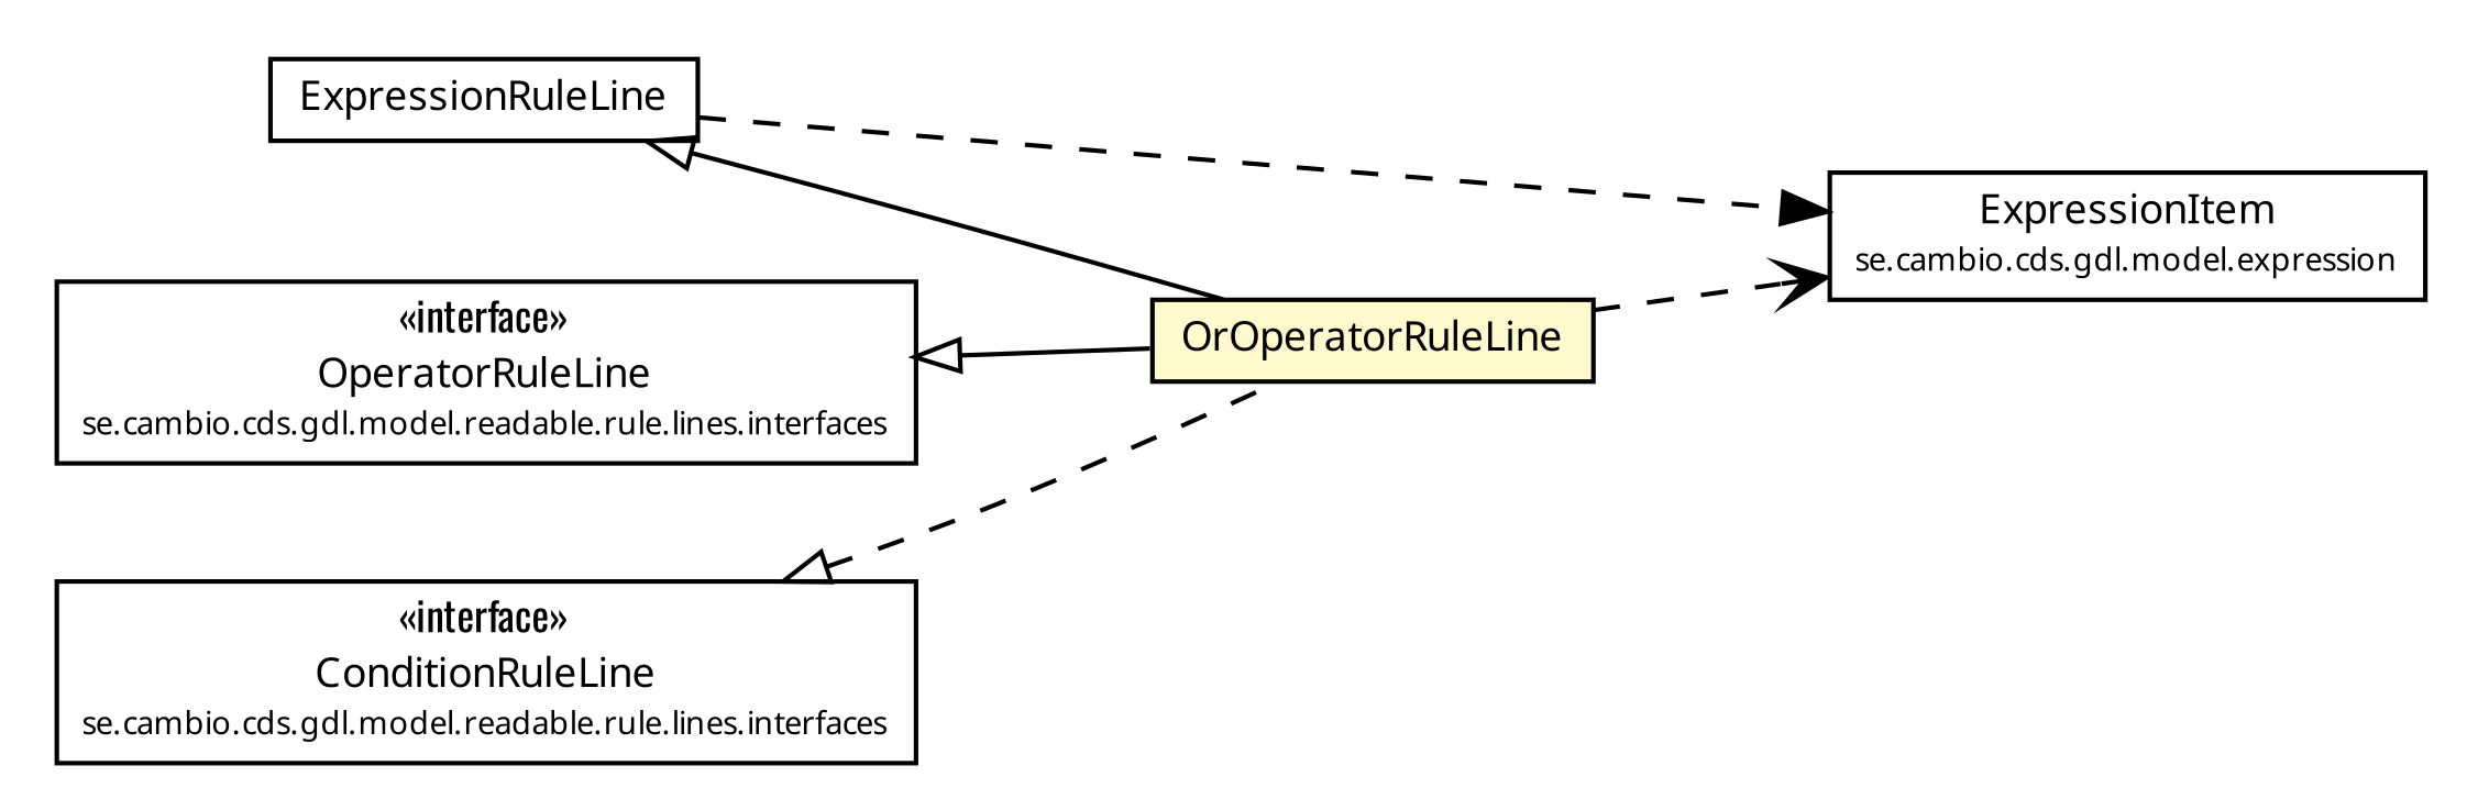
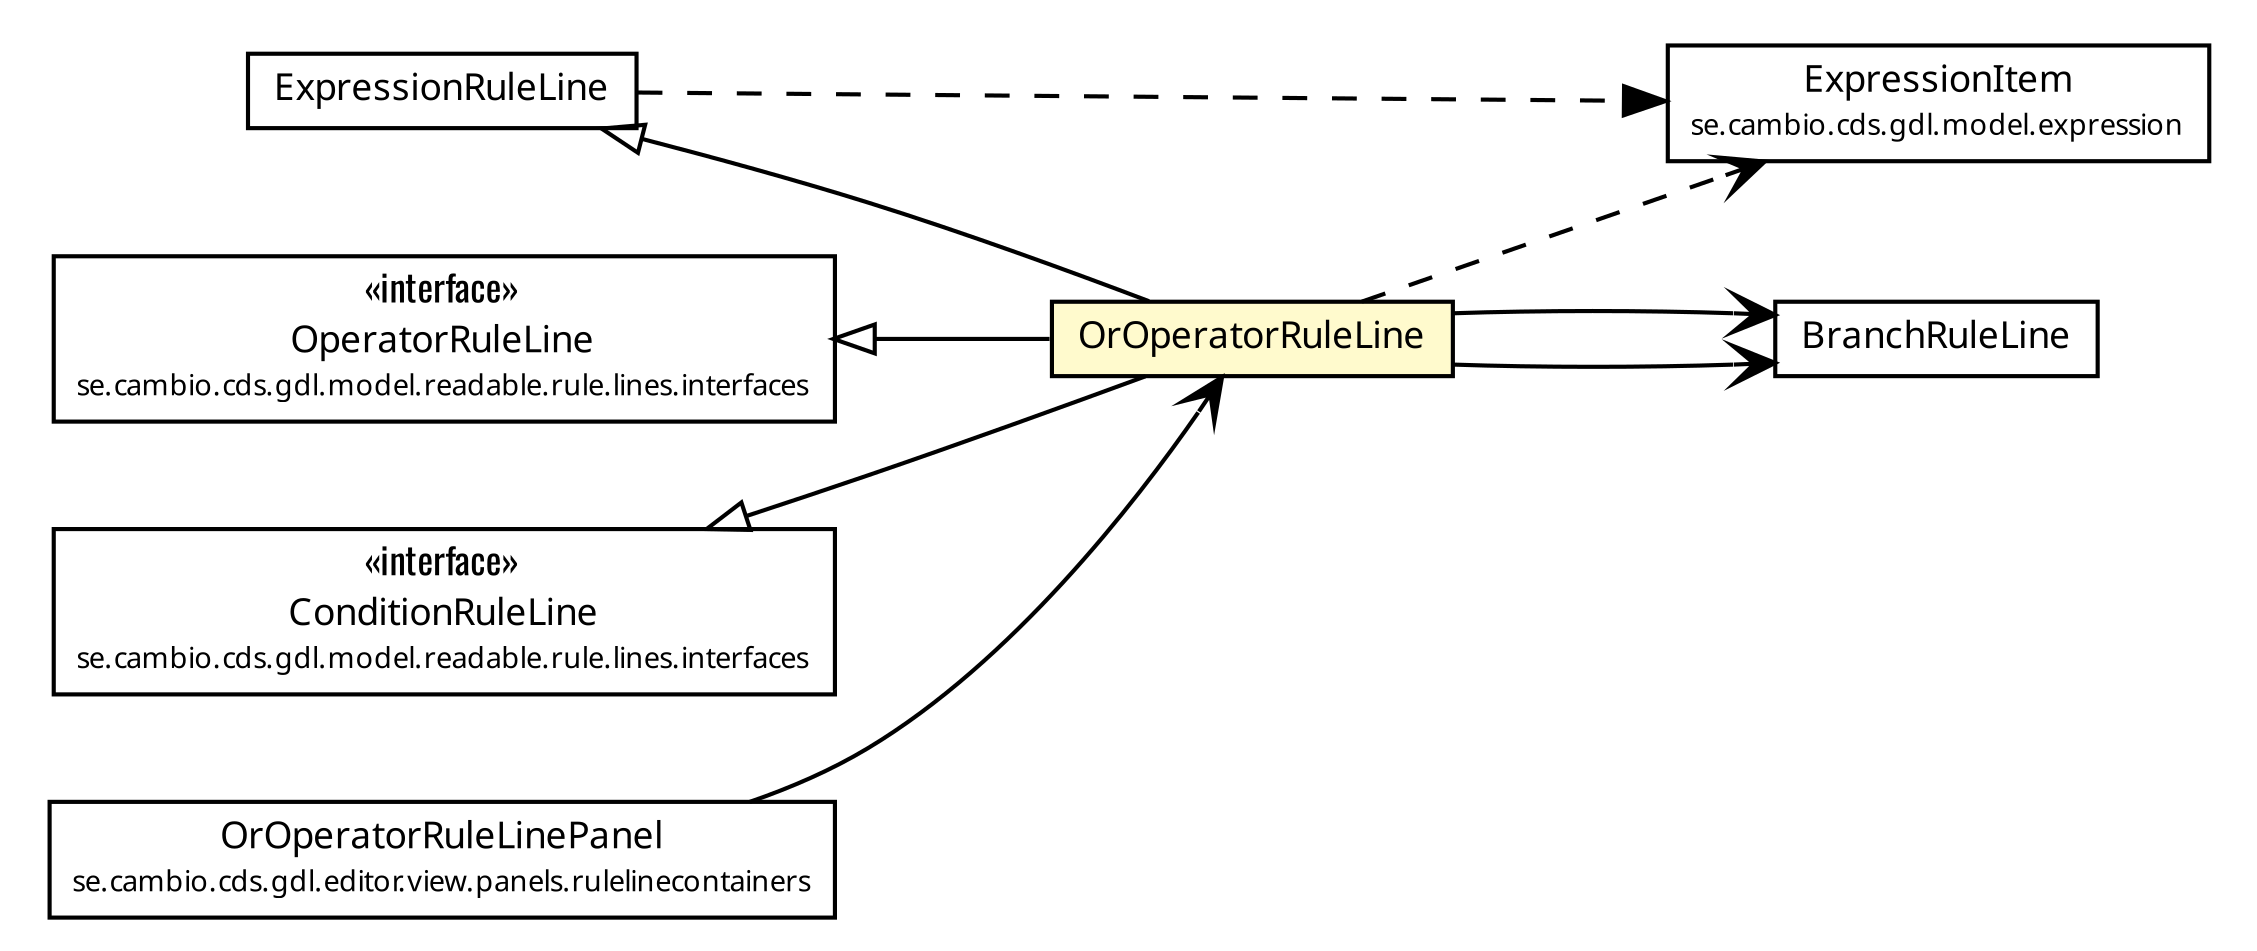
  digraph {
    fontname=Oswald
    nodesep=0.25
    rankdir=LR
    ranksep=0.5
    node [fontcolor=black fontname=Oswald fontsize=9.0 shape=plaintext]
    edge [arrowhead=open color=black fontcolor=black fontname=Oswald fontsize=10.0 headport=p labelfontname="Trebuchet MS" labelfontsize=10 tailport=p]
    n1 [label=<<table title="se.cambio.cds.gdl.model.expression.ExpressionItem" border="0" cellborder="1" cellspacing="0" cellpadding="2" port="p" href="../../../expression/ExpressionItem.html"> 		<tr><td><table border="0" cellspacing="0" cellpadding="1"> <tr><td align="center" balign="center"><font face="Trebuchet MS"> ExpressionItem </font></td></tr> <tr><td align="center" balign="center"><font face="Trebuchet MS" point-size="7.0"> se.cambio.cds.gdl.model.expression </font></td></tr> 		</table></td></tr> 		</table>>]
    n2 [label=<<table title="se.cambio.cds.gdl.model.readable.rule.lines.OrOperatorRuleLine" border="0" cellborder="1" cellspacing="0" cellpadding="2" port="p" bgcolor="lemonChiffon" href="./OrOperatorRuleLine.html"> 		<tr><td><table border="0" cellspacing="0" cellpadding="1"> <tr><td align="center" balign="center"><font face="Trebuchet MS"> OrOperatorRuleLine </font></td></tr> 		</table></td></tr> 		</table>>]
+   n3 [label=<<table title="se.cambio.cds.gdl.model.readable.rule.lines.BranchRuleLine" border="0" cellborder="1" cellspacing="0" cellpadding="2" port="p" href="./BranchRuleLine.html"> 		<tr><td><table border="0" cellspacing="0" cellpadding="1"> <tr><td align="center" balign="center"><font face="Trebuchet MS"> BranchRuleLine </font></td></tr> 		</table></td></tr> 		</table>>]
    n4 [label=<<table title="se.cambio.cds.gdl.model.readable.rule.lines.ExpressionRuleLine" border="0" cellborder="1" cellspacing="0" cellpadding="2" port="p" href="./ExpressionRuleLine.html"> 		<tr><td><table border="0" cellspacing="0" cellpadding="1"> <tr><td align="center" balign="center"><font face="Trebuchet MS"> ExpressionRuleLine </font></td></tr> 		</table></td></tr> 		</table>>]
    n5 [label=<<table title="se.cambio.cds.gdl.model.readable.rule.lines.interfaces.OperatorRuleLine" border="0" cellborder="1" cellspacing="0" cellpadding="2" port="p" href="./interfaces/OperatorRuleLine.html"> 		<tr><td><table border="0" cellspacing="0" cellpadding="1"> <tr><td align="center" balign="center"> &#171;interface&#187; </td></tr> <tr><td align="center" balign="center"><font face="Trebuchet MS"> OperatorRuleLine </font></td></tr> <tr><td align="center" balign="center"><font face="Trebuchet MS" point-size="7.0"> se.cambio.cds.gdl.model.readable.rule.lines.interfaces </font></td></tr> 		</table></td></tr> 		</table>>]
    n6 [label=<<table title="se.cambio.cds.gdl.model.readable.rule.lines.interfaces.ConditionRuleLine" border="0" cellborder="1" cellspacing="0" cellpadding="2" port="p" href="./interfaces/ConditionRuleLine.html"> 		<tr><td><table border="0" cellspacing="0" cellpadding="1"> <tr><td align="center" balign="center"> &#171;interface&#187; </td></tr> <tr><td align="center" balign="center"><font face="Trebuchet MS"> ConditionRuleLine </font></td></tr> <tr><td align="center" balign="center"><font face="Trebuchet MS" point-size="7.0"> se.cambio.cds.gdl.model.readable.rule.lines.interfaces </font></td></tr> 		</table></td></tr> 		</table>>]
+   n7 [label=<<table title="se.cambio.cds.gdl.editor.view.panels.rulelinecontainers.OrOperatorRuleLinePanel" border="0" cellborder="1" cellspacing="0" cellpadding="2" port="p" href="../../../../editor/view/panels/rulelinecontainers/OrOperatorRuleLinePanel.html"> 		<tr><td><table border="0" cellspacing="0" cellpadding="1"> <tr><td align="center" balign="center"><font face="Trebuchet MS"> OrOperatorRuleLinePanel </font></td></tr> <tr><td align="center" balign="center"><font face="Trebuchet MS" point-size="7.0"> se.cambio.cds.gdl.editor.view.panels.rulelinecontainers </font></td></tr> 		</table></td></tr> 		</table>>]
    n2 -> n1 [style=dashed]
+   n2 -> n3
+   n2 -> n3
    n4 -> n1 [arrowhead=normal style=dashed]
    n4 -> n2 [arrowtail=empty dir=back fontsize=10 arrowhead="" color="" fontcolor=""]
    n5 -> n2 [arrowtail=empty dir=back fontsize=10 style=solid arrowhead="" color="" fontcolor=""]
-   n6 -> n2 [arrowtail=empty dir=back fontsize=10 style=dashed arrowhead="" color="" fontcolor=""]
+   n6 -> n2 [arrowtail=empty dir=back fontsize=10 style=solid arrowhead="" color="" fontcolor=""]
+   n7 -> n2
  }
